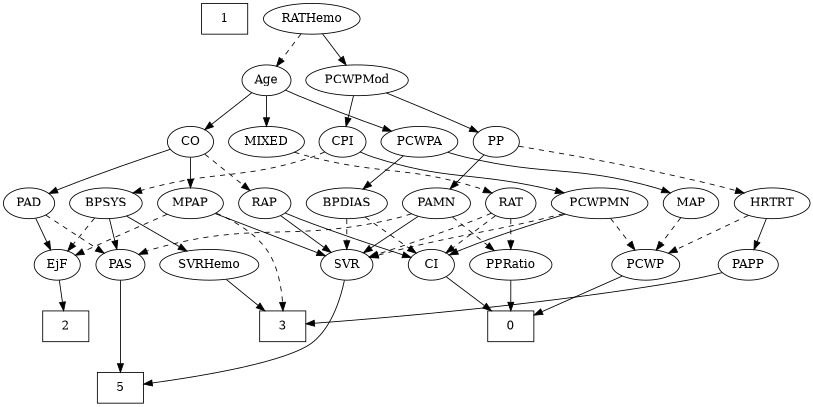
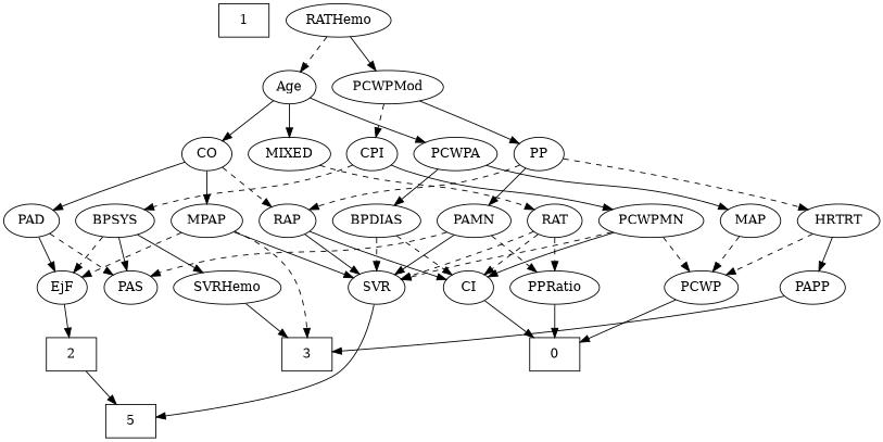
  strict digraph {
    edge [style=solid]
    1 [height=0.5 shape=box width=0.75]
    2 [height=0.5 shape=box width=0.75]
    3 [height=0.5 shape=box width=0.75]
    n4 [height=0.5 label=0 shape=box width=0.75]
    5 [height=0.5 shape=box width=0.75]
    Age [height=0.5 width=0.75]
    MIXED [height=0.5 width=1.1193]
    CO [height=0.5 width=0.75]
    PCWPA [height=0.5 width=1.1555]
    RAT [height=0.5 width=0.75827]
    RAP [height=0.5 width=0.77632]
    MPAP [height=0.5 width=0.97491]
    PAD [height=0.5 width=0.79437]
    BPDIAS [height=0.5 width=1.1735]
    MAP [height=0.5 width=0.84854]
    SVR [height=0.5 width=0.77632]
    CI [height=0.5 width=0.75]
    PPRatio [height=0.5 width=1.1013]
    EjF [height=0.5 width=0.75]
    PAS [height=0.5 width=0.75]
    PCWP [height=0.5 width=0.97491]
    PAPP [height=0.5 width=0.88464]
    BPSYS [height=0.5 width=1.0471]
    SVRHemo [height=0.5 width=1.3902]
    PAMN [height=0.5 width=1.011]
    RATHemo [height=0.5 width=1.3721]
    PCWPMod [height=0.5 width=1.4443]
    CPI [height=0.5 width=0.75]
    PP [height=0.5 width=0.75]
    PCWPMN [height=0.5 width=1.3902]
    HRTRT [height=0.5 width=1.1013]
    Age -> MIXED
    Age -> CO
    Age -> PCWPA
    MIXED -> RAT [style=dashed]
    CO -> RAP [style=dashed]
    CO -> MPAP
    CO -> PAD
    PCWPA -> BPDIAS
    PCWPA -> MAP
    RAT -> SVR [style=dashed]
    RAT -> CI [style=dashed]
    RAT -> PPRatio [style=dashed]
    RAP -> SVR
    RAP -> CI
    MPAP -> 3 [style=dashed]
    MPAP -> SVR
    MPAP -> EjF [style=dashed]
    PAD -> EjF
    PAD -> PAS [style=dashed]
    BPDIAS -> SVR [style=dashed]
    BPDIAS -> CI [style=dashed]
    MAP -> PCWP [style=dashed]
    SVR -> 5
    CI -> n4
    PPRatio -> n4
    EjF -> 2
-   PAS -> 5
+   2 -> 5
    PCWP -> n4
    PAPP -> 3
    BPSYS -> EjF [style=dashed]
    BPSYS -> PAS
    BPSYS -> SVRHemo
    SVRHemo -> 3
    PAMN -> SVR
    PAMN -> PPRatio [style=dashed]
    PAMN -> PAS [style=dashed]
    RATHemo -> Age [style=dashed]
    RATHemo -> PCWPMod
-   PCWPMod -> CPI
+   PCWPMod -> CPI [style=dashed]
    PCWPMod -> PP
    CPI -> BPSYS [style=dashed]
    CPI -> PCWPMN
+   PP -> RAP [style=dashed]
    PP -> PAMN
    PP -> HRTRT [style=dashed]
    PCWPMN -> SVR [style=dashed]
    PCWPMN -> CI
    PCWPMN -> PCWP [style=dashed]
    HRTRT -> PCWP [style=dashed]
    HRTRT -> PAPP
  }
